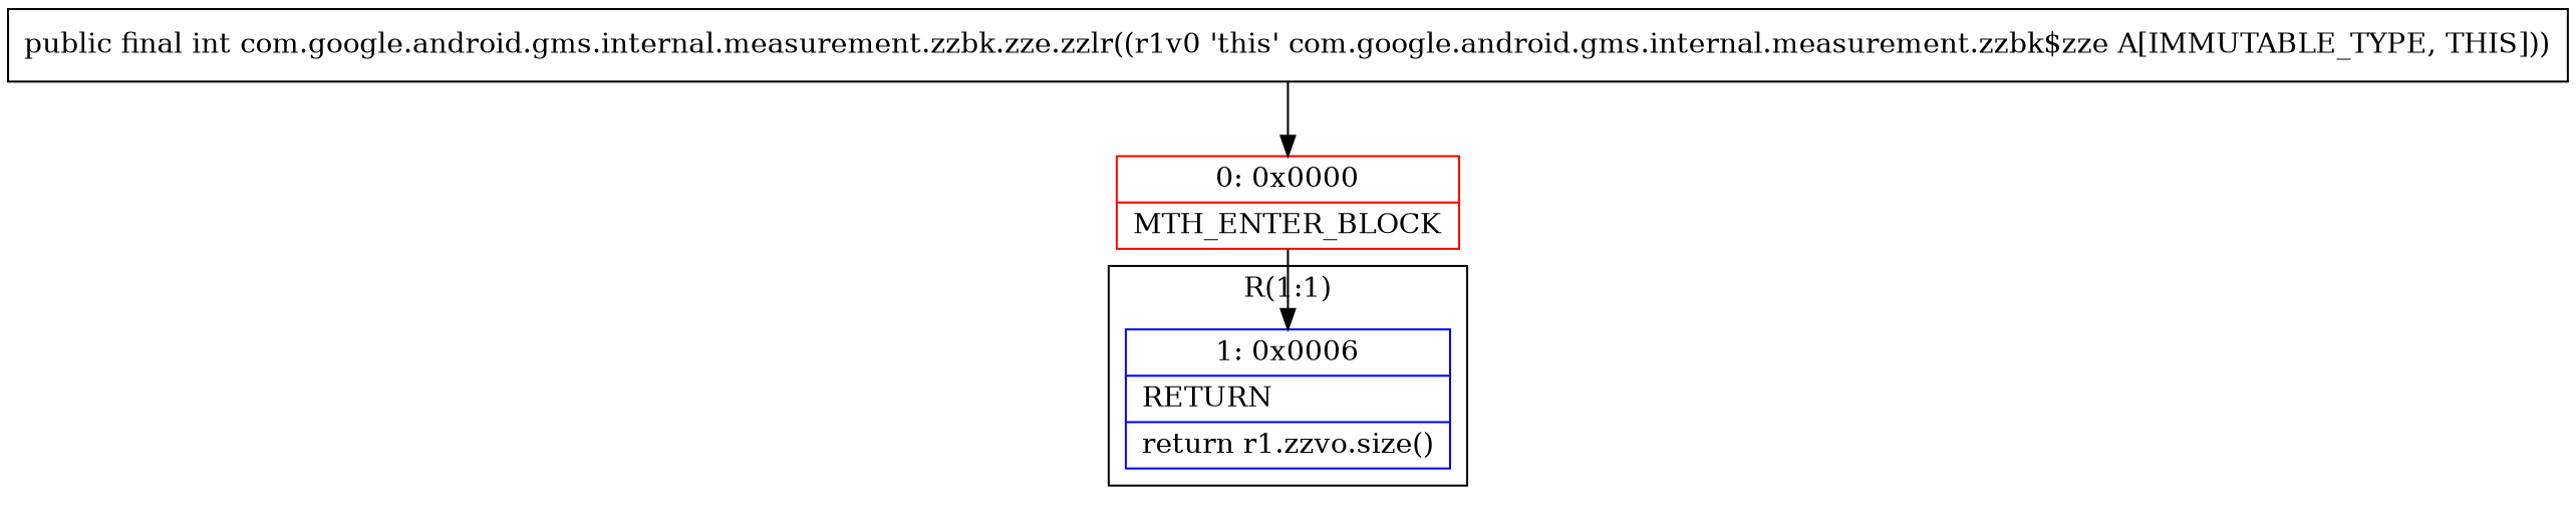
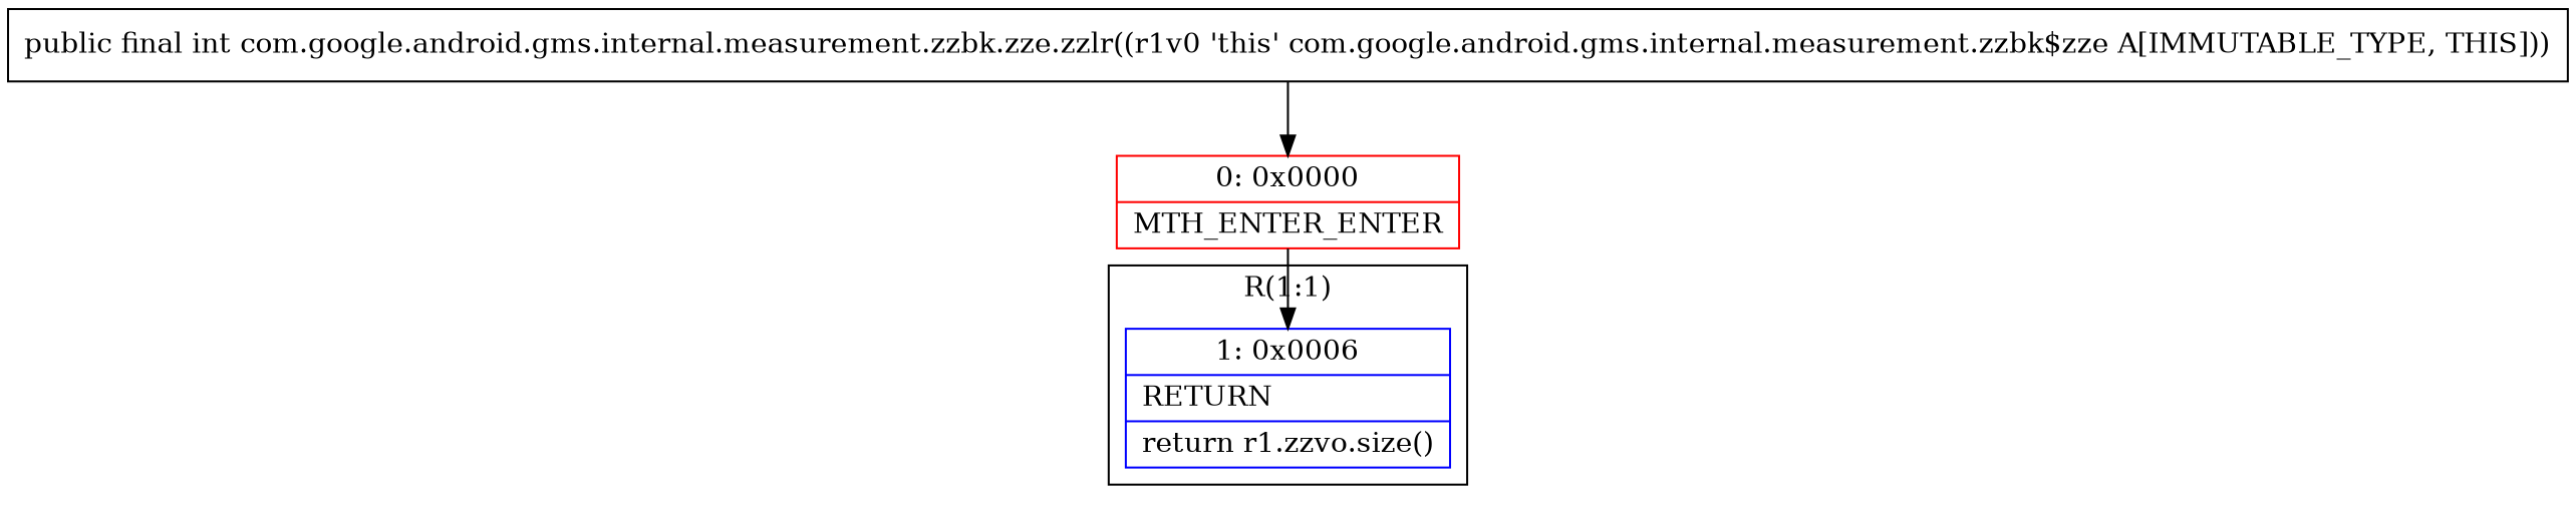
  digraph {
    node [shape=record]
    n1 [color=blue label="{1\:\ 0x0006|RETURN\l|return r1.zzvo.size()\l}"]
-   n2 [color=red label="{0\:\ 0x0000|MTH_ENTER_BLOCK\l}"]
+   n2 [color=red label="{0\:\ 0x0000|MTH_ENTER_ENTER\l}"]
    n3 [label="{public final int com.google.android.gms.internal.measurement.zzbk.zze.zzlr((r1v0 'this' com.google.android.gms.internal.measurement.zzbk$zze A[IMMUTABLE_TYPE, THIS])) }"]
    subgraph cluster_1 {
      label="R(1:1)"
      n1
    }
    n2 -> n1
    n3 -> n2
  }
